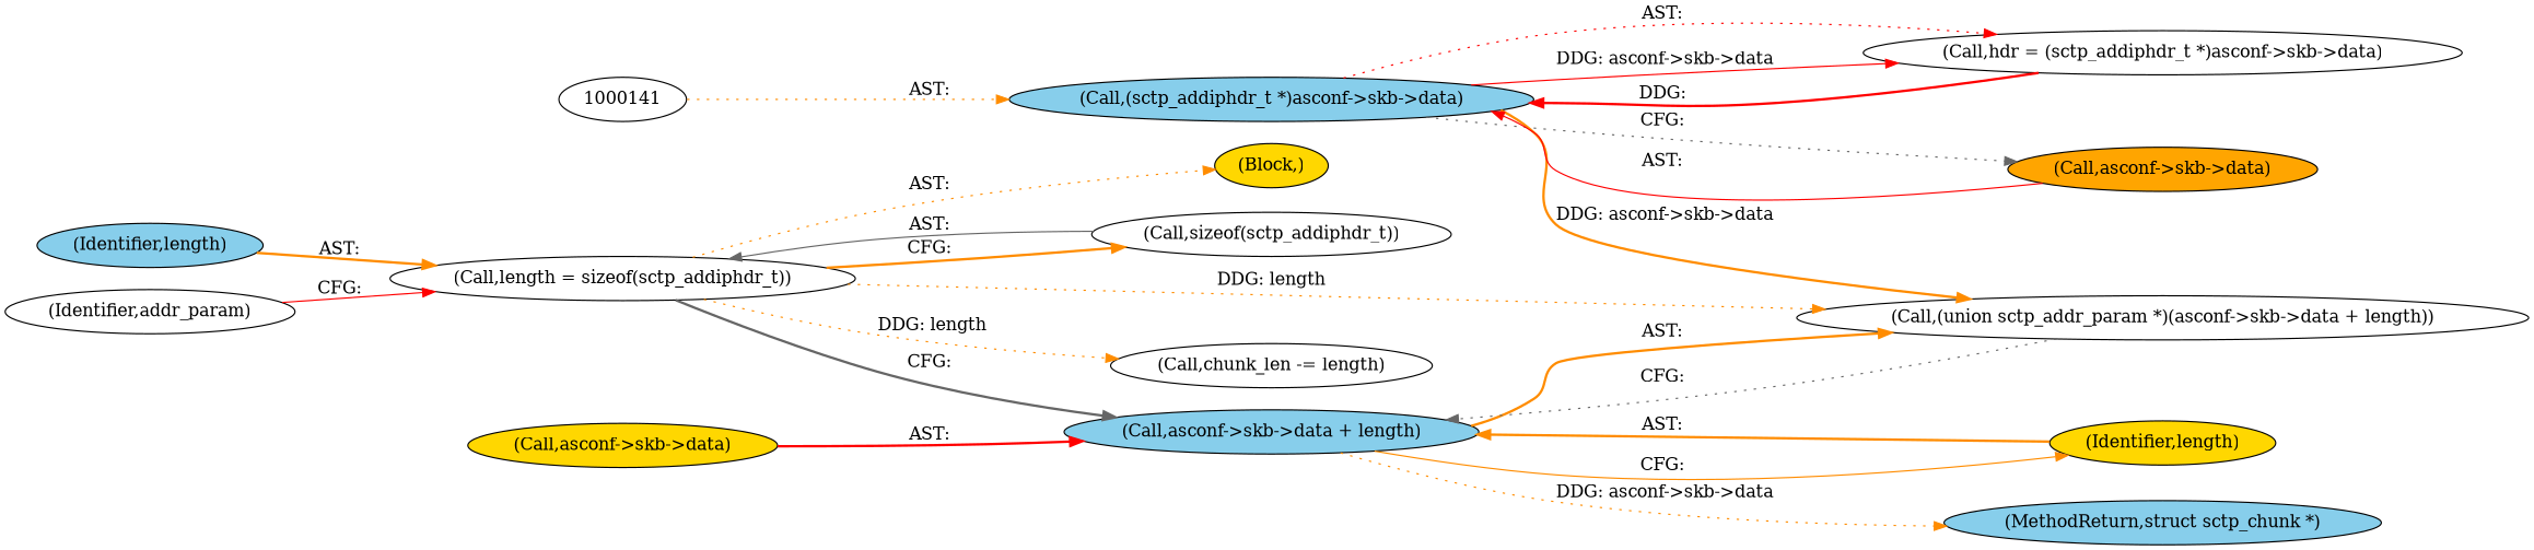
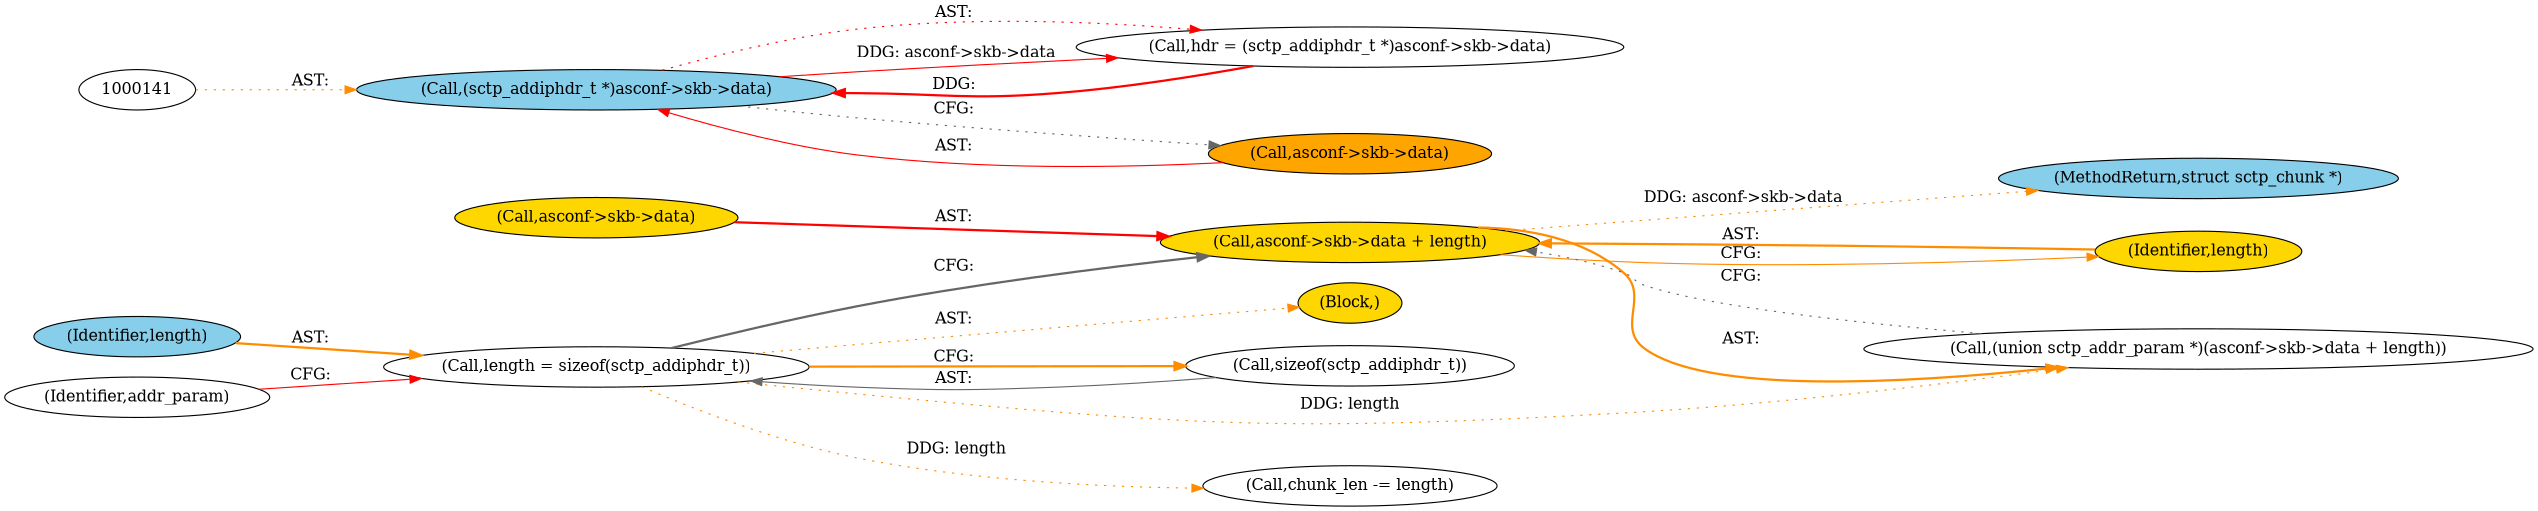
  digraph {
    rankdir=LR
    node [fillcolor=white style=filled]
    edge [color=darkorange style=dotted]
-   n1 [fillcolor=skyblue label="(Call,asconf->skb->data + length)"]
+   n1 [fillcolor=gold label="(Call,asconf->skb->data + length)"]
    n2 [fillcolor=skyblue label="(MethodReturn,struct sctp_chunk *)"]
    n3 [label="(Call,(union sctp_addr_param *)(asconf->skb->data + length))"]
    n4 [fillcolor=gold label="(Identifier,length)"]
    n5 [fillcolor=skyblue label="(Call,(sctp_addiphdr_t *)asconf->skb->data)"]
    n6 [label="(Call,hdr = (sctp_addiphdr_t *)asconf->skb->data)"]
    n7 [fillcolor=orange label="(Call,asconf->skb->data)"]
    n8 [label="(Call,length = sizeof(sctp_addiphdr_t))"]
    n9 [label="(Call,chunk_len -= length)"]
    n10 [label="(Call,sizeof(sctp_addiphdr_t))"]
    n11 [fillcolor=gold label="(Block,)"]
    n12 [fillcolor=gold label="(Call,asconf->skb->data)"]
    n13 [fillcolor=skyblue label="(Identifier,length)"]
    n14 [label="(Identifier,addr_param)"]
    1000141
    n1 -> n2 [label="DDG: asconf->skb->data"]
    n1 -> n3 [label="AST: " style=bold]
    n1 -> n4 [label="CFG: " style=solid]
    n3 -> n1 [color=gray40 label="CFG: "]
    n4 -> n1 [label="AST: " style=bold]
-   n5 -> n3 [label="DDG: asconf->skb->data" style=bold]
    n5 -> n6 [color=red label="AST: "]
    n5 -> n6 [color=red label="DDG: asconf->skb->data" style=solid]
    n5 -> n7 [color=gray40 label="CFG: "]
    n6 -> n5 [color=red label="DDG: " style=bold]
    n7 -> n5 [color=red label="AST: " style=solid]
    n8 -> n1 [color=gray40 label="CFG: " style=bold]
    n8 -> n3 [label="DDG: length"]
    n8 -> n9 [label="DDG: length"]
    n8 -> n10 [label="CFG: " style=bold]
    n8 -> n11 [label="AST: "]
    n10 -> n8 [color=gray40 label="AST: " style=solid]
    n12 -> n1 [color=red label="AST: " style=bold]
    n13 -> n8 [label="AST: " style=bold]
    n14 -> n8 [color=red label="CFG: " style=solid]
    1000141 -> n5 [label="AST: "]
  }
